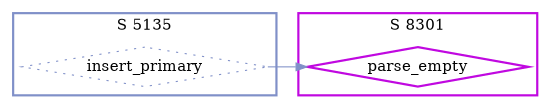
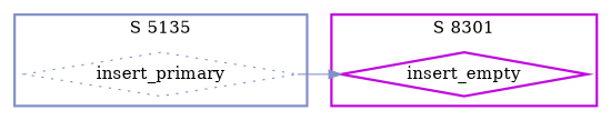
  digraph {
    rankdir=LR
    node [shape=diamond]
    n1 [color="#8090C8" label=insert_primary style=dotted]
-   n2 [color="#C008E0" label=parse_empty style=bold]
+   n2 [color="#C008E0" label=insert_empty style=bold]
    subgraph cluster_1 {
      color="#8090C8"
      label="S 5135"
      style=bold
      n1
    }
    subgraph cluster_2 {
      color="#C008E0"
      label="S 8301"
      style=bold
      n2
    }
    n1 -> n2 [color="#8090C8"]
  }
